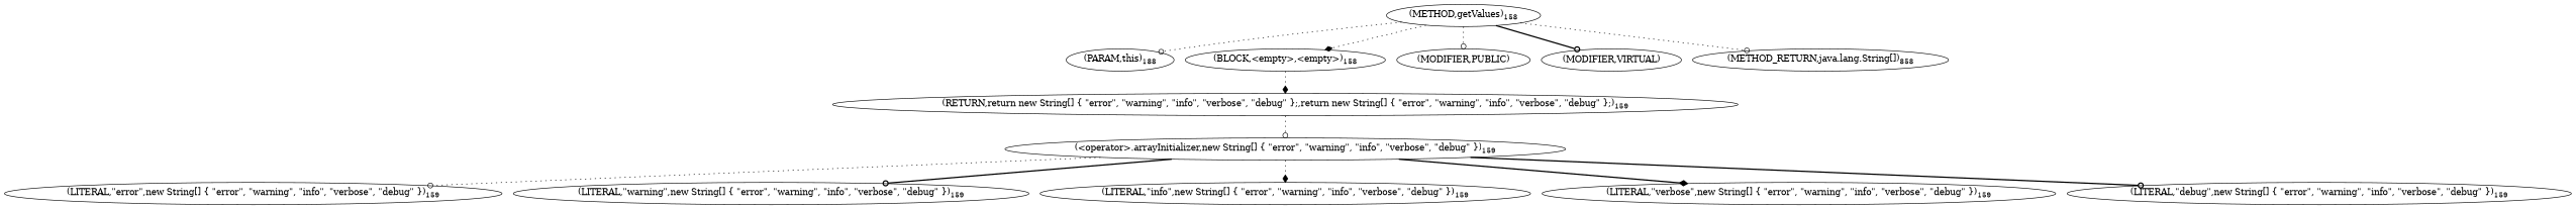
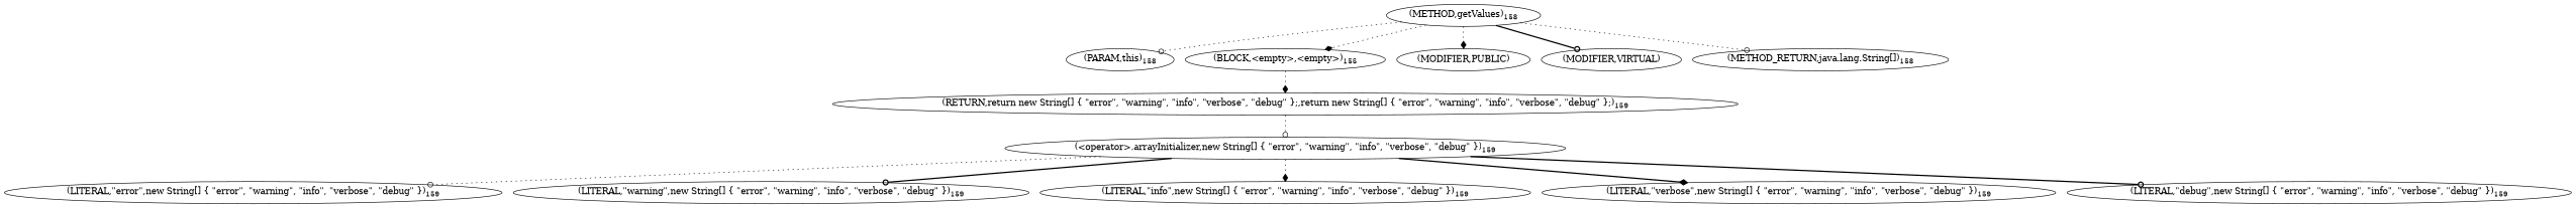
  digraph {
    edge [arrowhead=odot style=dotted]
    n1 [label=<(METHOD,getValues)<SUB>158</SUB>>]
-   n2 [label=<(PARAM,this)<SUB>188</SUB>>]
-   n3 [label=<(BLOCK,&lt;empty&gt;,&lt;empty&gt;)<SUB>158</SUB>>]
+   n2 [label=<(PARAM,this)<SUB>158</SUB>>]
+   n3 [label=<(BLOCK,&lt;empty&gt;,&lt;empty&gt;)<SUB>155</SUB>>]
    n4 [label=<(MODIFIER,PUBLIC)>]
    n5 [label=<(MODIFIER,VIRTUAL)>]
-   n6 [label=<(METHOD_RETURN,java.lang.String[])<SUB>858</SUB>>]
+   n6 [label=<(METHOD_RETURN,java.lang.String[])<SUB>158</SUB>>]
    n7 [label=<(RETURN,return new String[] { &quot;error&quot;, &quot;warning&quot;, &quot;info&quot;, &quot;verbose&quot;, &quot;debug&quot; };,return new String[] { &quot;error&quot;, &quot;warning&quot;, &quot;info&quot;, &quot;verbose&quot;, &quot;debug&quot; };)<SUB>159</SUB>>]
    n8 [label=<(&lt;operator&gt;.arrayInitializer,new String[] { &quot;error&quot;, &quot;warning&quot;, &quot;info&quot;, &quot;verbose&quot;, &quot;debug&quot; })<SUB>159</SUB>>]
    n9 [label=<(LITERAL,&quot;error&quot;,new String[] { &quot;error&quot;, &quot;warning&quot;, &quot;info&quot;, &quot;verbose&quot;, &quot;debug&quot; })<SUB>159</SUB>>]
    n10 [label=<(LITERAL,&quot;warning&quot;,new String[] { &quot;error&quot;, &quot;warning&quot;, &quot;info&quot;, &quot;verbose&quot;, &quot;debug&quot; })<SUB>159</SUB>>]
    n11 [label=<(LITERAL,&quot;info&quot;,new String[] { &quot;error&quot;, &quot;warning&quot;, &quot;info&quot;, &quot;verbose&quot;, &quot;debug&quot; })<SUB>159</SUB>>]
    n12 [label=<(LITERAL,&quot;verbose&quot;,new String[] { &quot;error&quot;, &quot;warning&quot;, &quot;info&quot;, &quot;verbose&quot;, &quot;debug&quot; })<SUB>159</SUB>>]
    n13 [label=<(LITERAL,&quot;debug&quot;,new String[] { &quot;error&quot;, &quot;warning&quot;, &quot;info&quot;, &quot;verbose&quot;, &quot;debug&quot; })<SUB>159</SUB>>]
    n1 -> n2
    n1 -> n3 [arrowhead=diamond]
-   n1 -> n4
+   n1 -> n4 [arrowhead=diamond]
    n1 -> n5 [style=bold]
    n1 -> n6
    n3 -> n7 [arrowhead=diamond]
    n7 -> n8
    n8 -> n9
    n8 -> n10 [style=bold]
    n8 -> n11 [arrowhead=diamond]
    n8 -> n12 [arrowhead=diamond style=bold]
    n8 -> n13 [style=bold]
  }
